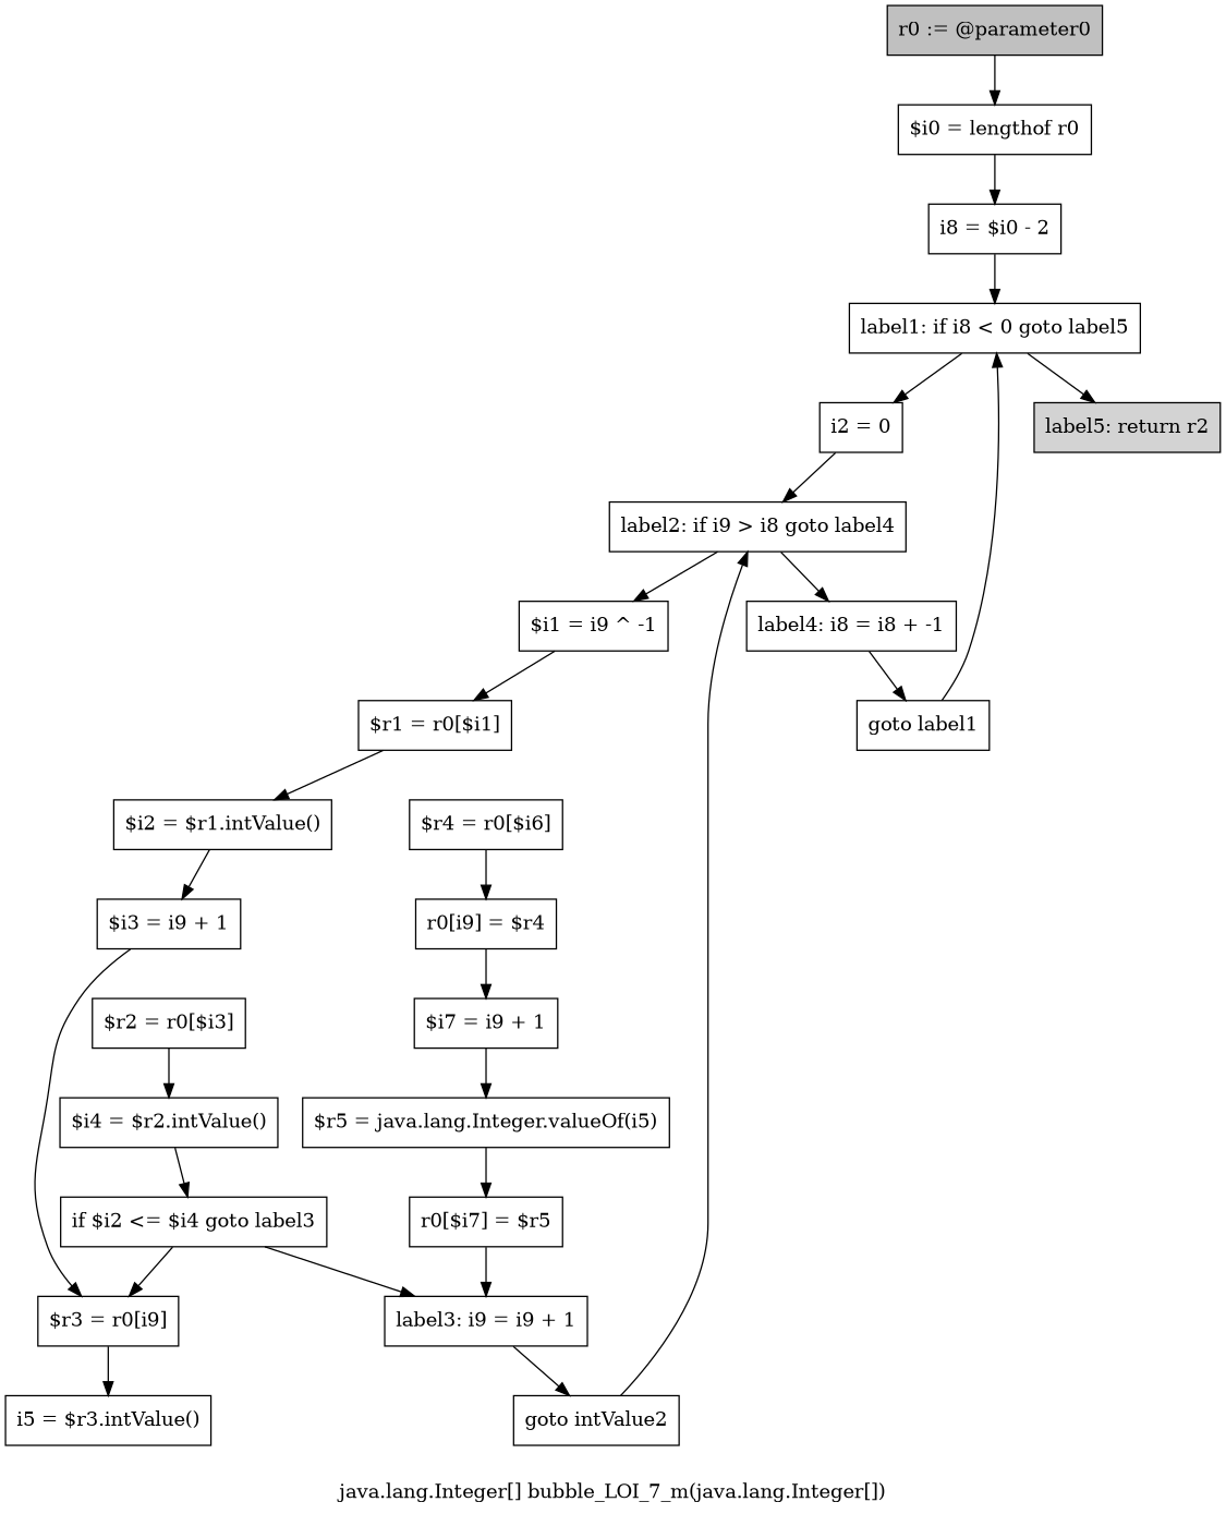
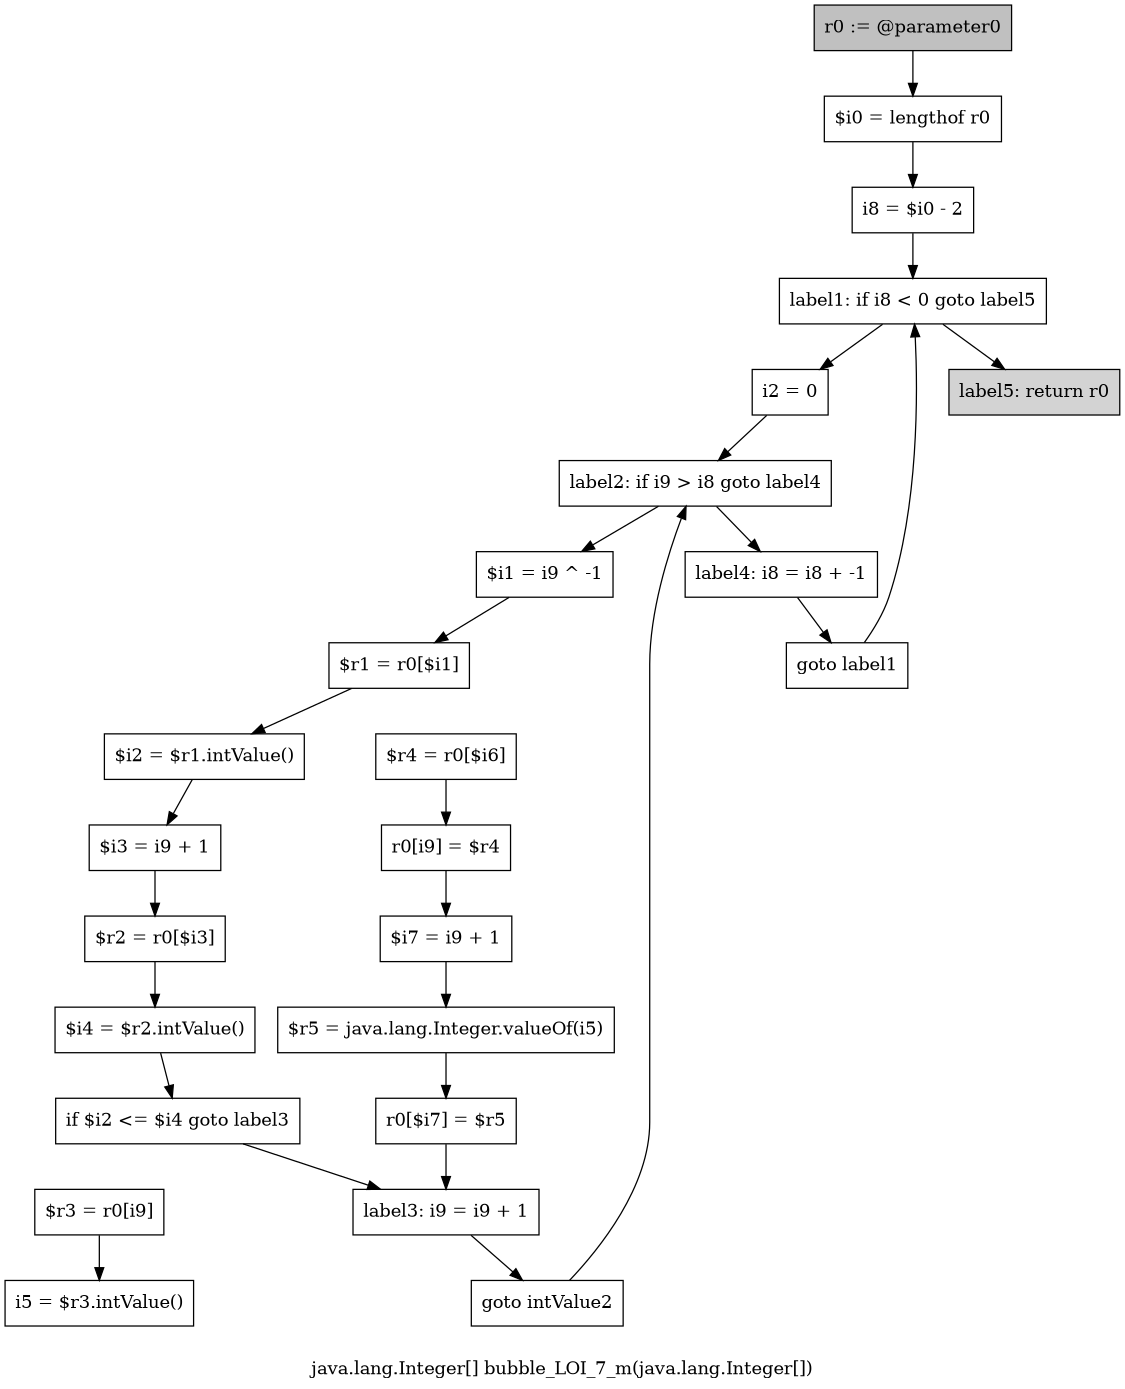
  digraph {
    label="java.lang.Integer[] bubble_LOI_7_m(java.lang.Integer[])"
    node [shape=box]
    n1 [fillcolor=gray label="r0 := @parameter0" style=filled]
    n2 [label="$i0 = lengthof r0"]
    n3 [label="i8 = $i0 - 2"]
    n4 [label="label1: if i8 < 0 goto label5"]
    n5 [label="i2 = 0"]
-   n6 [fillcolor=lightgray label="label5: return r2" style=filled]
+   n6 [fillcolor=lightgray label="label5: return r0" style=filled]
    n7 [label="label2: if i9 > i8 goto label4"]
    n8 [label="$i1 = i9 ^ -1"]
    n9 [label="label4: i8 = i8 + -1"]
    n10 [label="$r1 = r0[$i1]"]
    n11 [label="goto label1"]
    n12 [label="$i2 = $r1.intValue()"]
    n13 [label="$i3 = i9 + 1"]
    n14 [label="$r2 = r0[$i3]"]
    n15 [label="$i4 = $r2.intValue()"]
    n16 [label="if $i2 <= $i4 goto label3"]
    n17 [label="$r3 = r0[i9]"]
    n18 [label="label3: i9 = i9 + 1"]
    n19 [label="i5 = $r3.intValue()"]
    n20 [label="goto intValue2"]
    n21 [label="$r4 = r0[$i6]"]
    n22 [label="r0[i9] = $r4"]
    n23 [label="$i7 = i9 + 1"]
    n24 [label="$r5 = java.lang.Integer.valueOf(i5)"]
    n25 [label="r0[$i7] = $r5"]
    n1 -> n2
    n2 -> n3
    n3 -> n4
    n4 -> n5
    n4 -> n6
    n5 -> n7
    n7 -> n8
    n7 -> n9
    n8 -> n10
    n9 -> n11
    n10 -> n12
    n11 -> n4
    n12 -> n13
-   n13 -> n17
+   n13 -> n14
    n14 -> n15
    n15 -> n16
-   n16 -> n17
    n16 -> n18
    n17 -> n19
    n18 -> n20
    n20 -> n7
    n21 -> n22
    n22 -> n23
    n23 -> n24
    n24 -> n25
    n25 -> n18
  }
